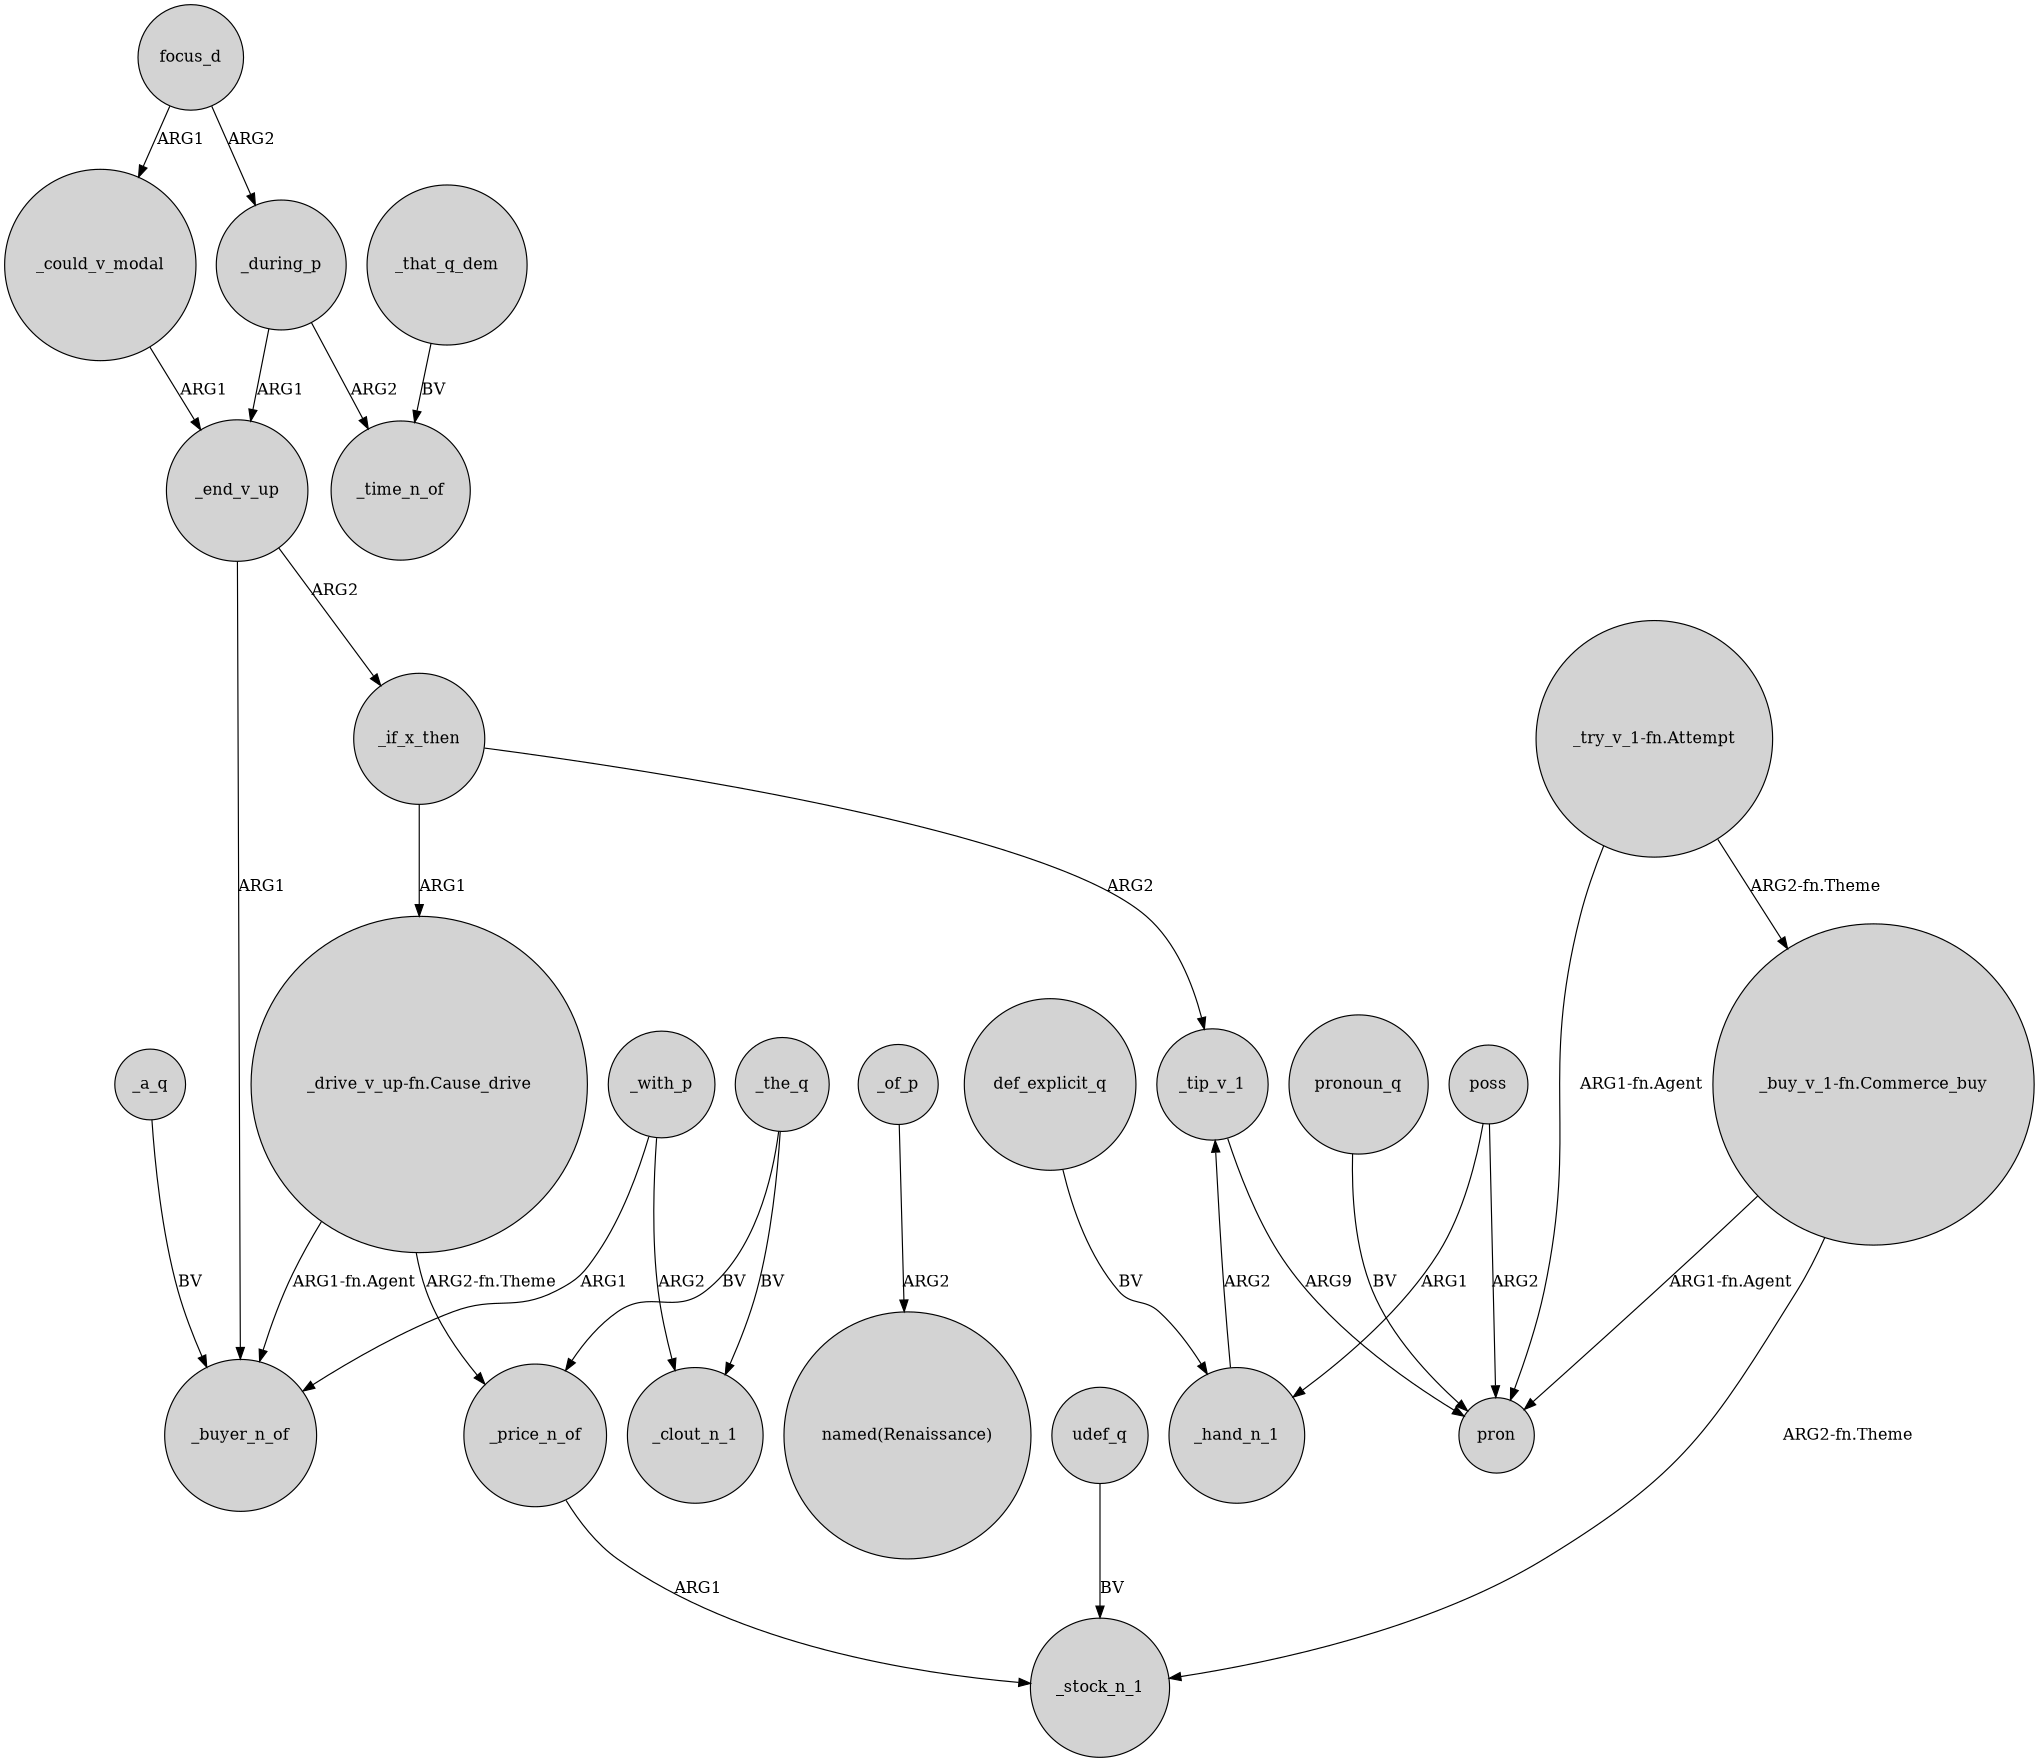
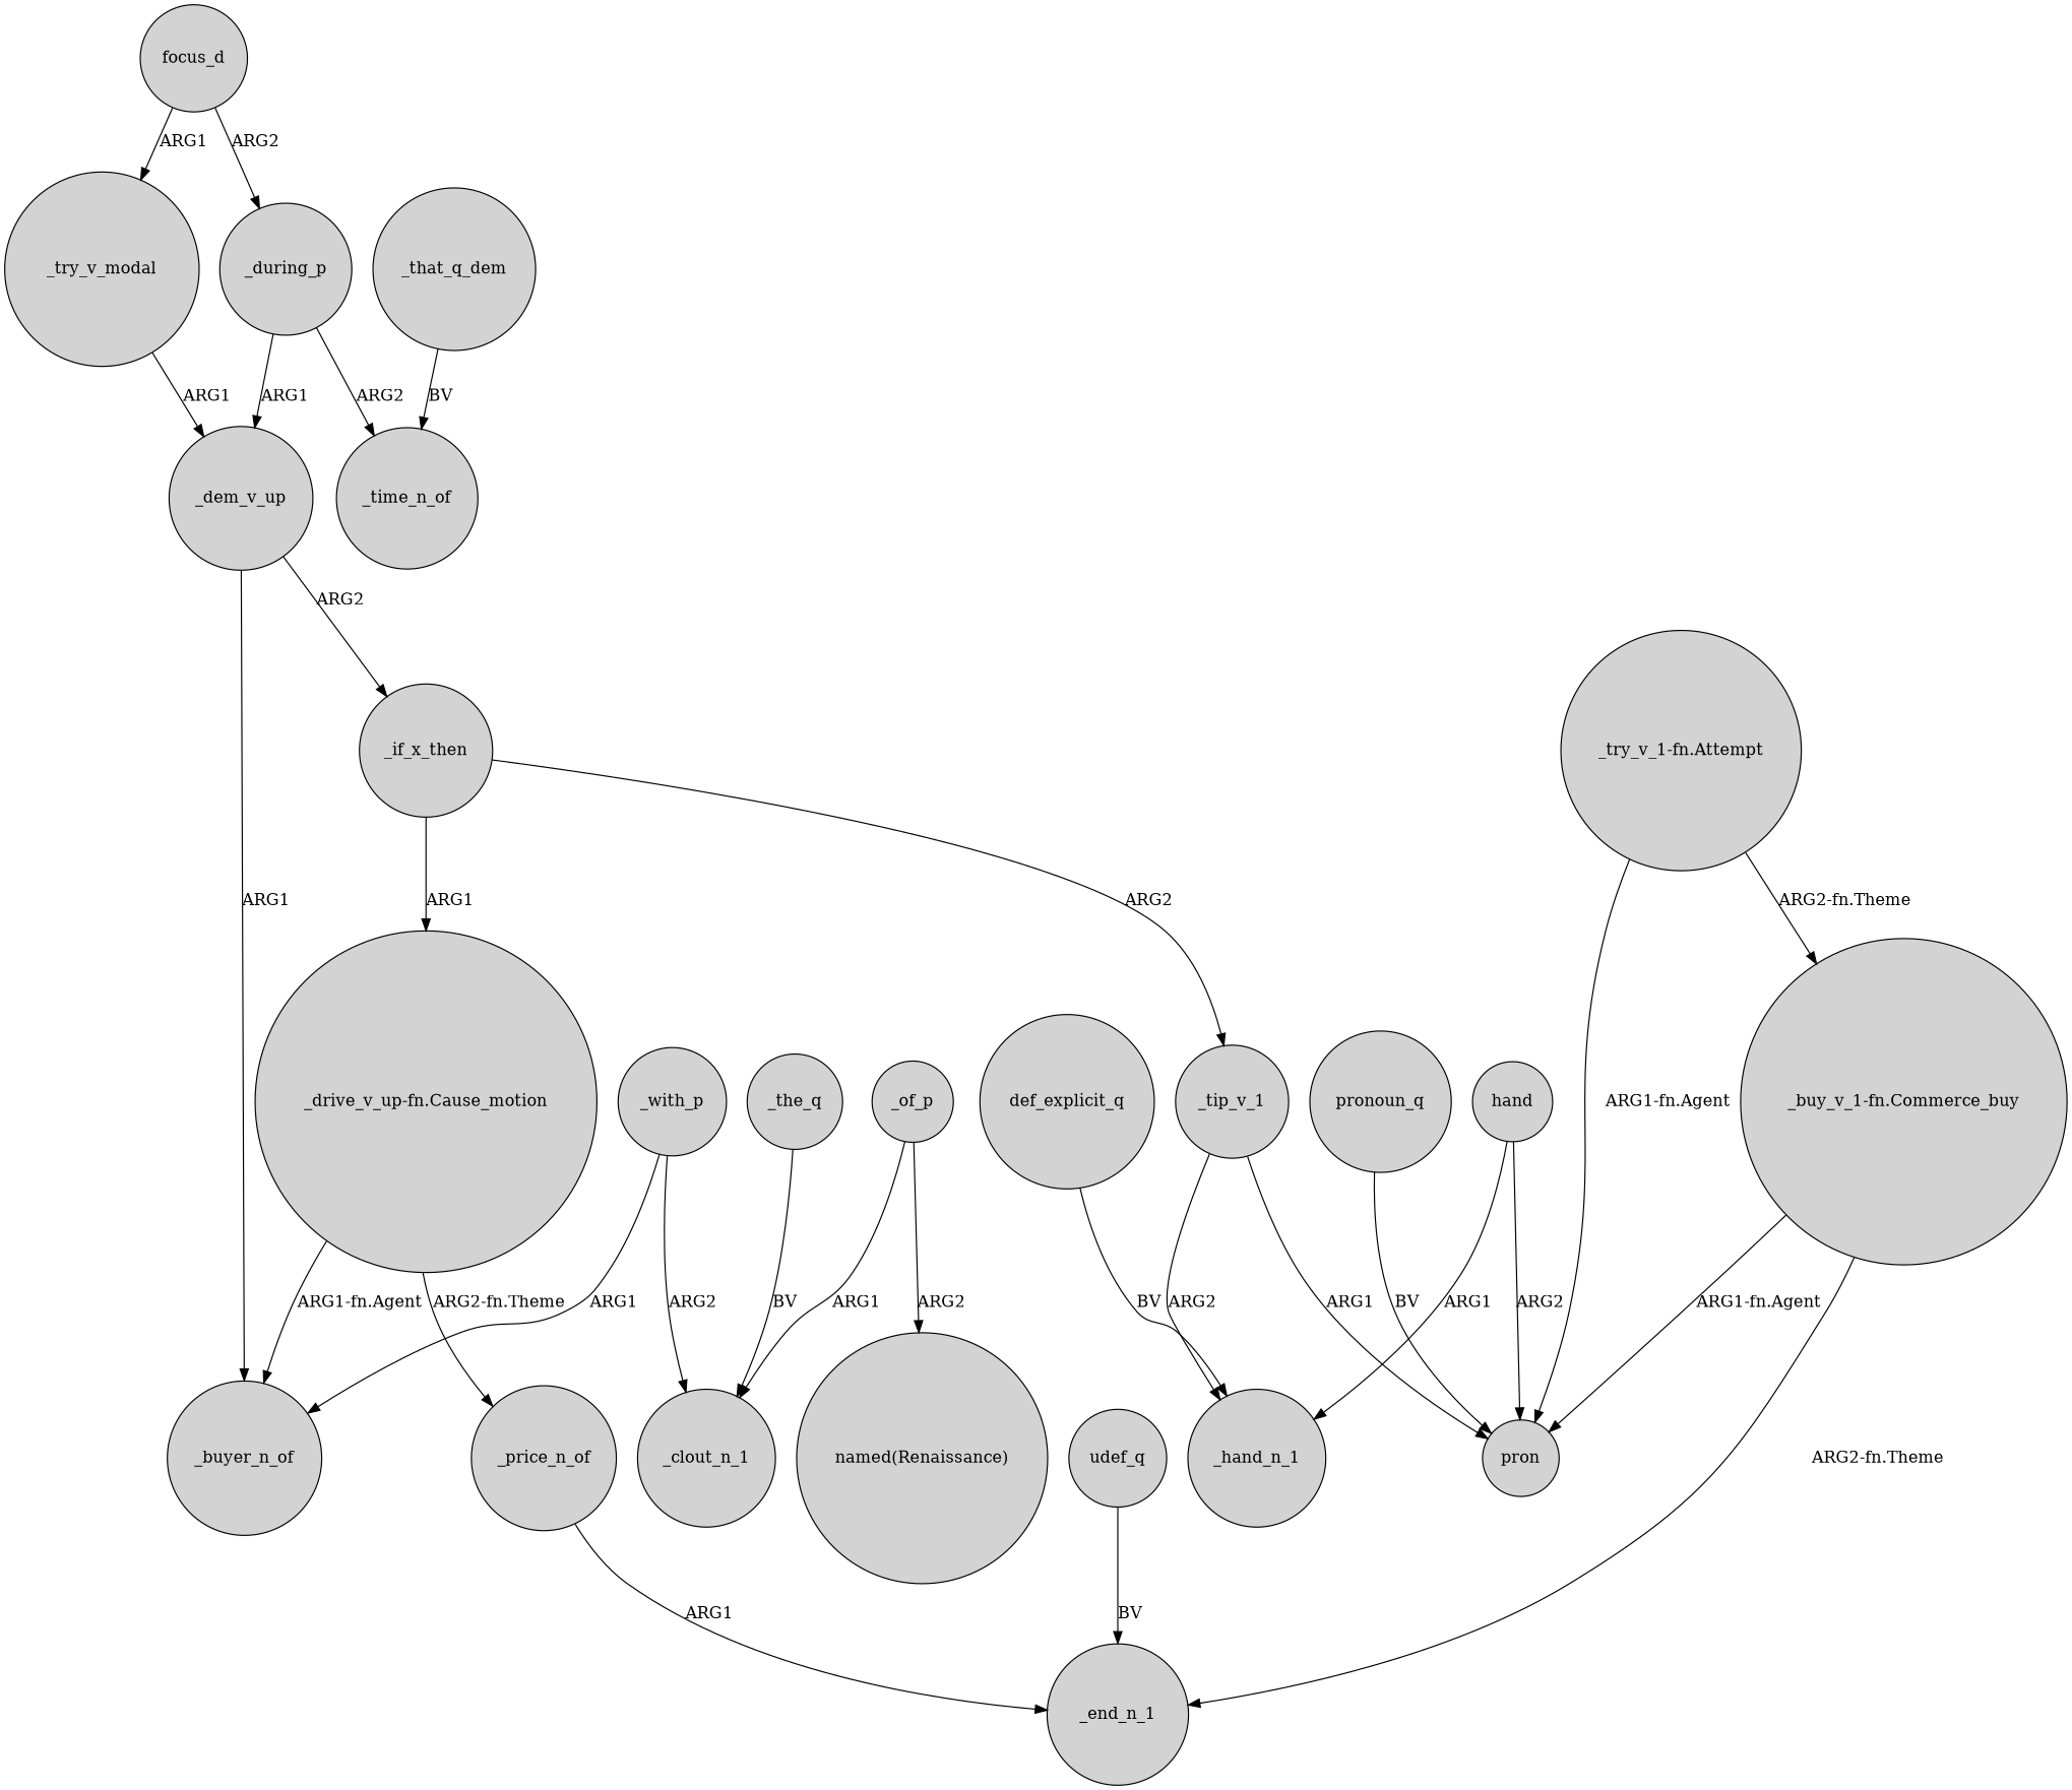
  digraph {
    node [shape=circle style=filled]
-   _could_v_modal
-   _end_v_up
+   _could_v_modal [label=_try_v_modal]
+   _end_v_up [label=_dem_v_up]
    _if_x_then
    _buyer_n_of
-   "_drive_v_up-fn.Cause_motion" [label="_drive_v_up-fn.Cause_drive"]
+   "_drive_v_up-fn.Cause_motion"
    _tip_v_1
    focus_d
    _during_p
    _time_n_of
    _the_q
    _clout_n_1
    _price_n_of
-   _stock_n_1
+   _stock_n_1 [label=_end_n_1]
    _that_q_dem
    pron
    _hand_n_1
-   poss
+   poss [label=hand]
    _with_p
-   _a_q
    "_buy_v_1-fn.Commerce_buy"
    "_try_v_1-fn.Attempt"
    pronoun_q
    def_explicit_q
    udef_q
    _of_p
    "named(Renaissance)"
    _could_v_modal -> _end_v_up [label=ARG1]
    _end_v_up -> _if_x_then [label=ARG2]
    _end_v_up -> _buyer_n_of [label=ARG1]
    _if_x_then -> "_drive_v_up-fn.Cause_motion" [label=ARG1]
    _if_x_then -> _tip_v_1 [label=ARG2]
    "_drive_v_up-fn.Cause_motion" -> _buyer_n_of [label="ARG1-fn.Agent"]
    "_drive_v_up-fn.Cause_motion" -> _price_n_of [label="ARG2-fn.Theme"]
-   _tip_v_1 -> pron [label=ARG9]
-   _hand_n_1 -> _tip_v_1 [label=ARG2]
+   _tip_v_1 -> pron [label=ARG1]
+   _tip_v_1 -> _hand_n_1 [label=ARG2]
    focus_d -> _could_v_modal [label=ARG1]
    focus_d -> _during_p [label=ARG2]
    _during_p -> _end_v_up [label=ARG1]
    _during_p -> _time_n_of [label=ARG2]
    _the_q -> _clout_n_1 [label=BV]
-   _the_q -> _price_n_of [label=BV]
    _price_n_of -> _stock_n_1 [label=ARG1]
    _that_q_dem -> _time_n_of [label=BV]
    poss -> pron [label=ARG2]
    poss -> _hand_n_1 [label=ARG1]
    _with_p -> _buyer_n_of [label=ARG1]
    _with_p -> _clout_n_1 [label=ARG2]
-   _a_q -> _buyer_n_of [label=BV]
    "_buy_v_1-fn.Commerce_buy" -> _stock_n_1 [label="ARG2-fn.Theme"]
    "_buy_v_1-fn.Commerce_buy" -> pron [label="ARG1-fn.Agent"]
    "_try_v_1-fn.Attempt" -> pron [label="ARG1-fn.Agent"]
    "_try_v_1-fn.Attempt" -> "_buy_v_1-fn.Commerce_buy" [label="ARG2-fn.Theme"]
    pronoun_q -> pron [label=BV]
    def_explicit_q -> _hand_n_1 [label=BV]
    udef_q -> _stock_n_1 [label=BV]
+   _of_p -> _clout_n_1 [label=ARG1]
    _of_p -> "named(Renaissance)" [label=ARG2]
  }
